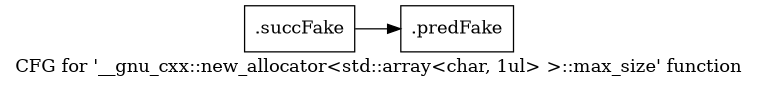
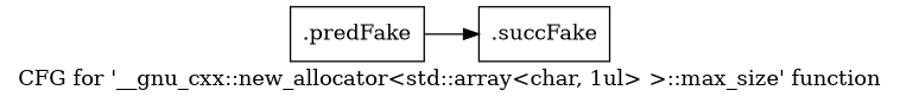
  digraph {
    label="CFG for '__gnu_cxx::new_allocator\<std::array\<char, 1ul\> \>::max_size' function"
    rankdir=LR
    node [shape=record]
    n1 [label="{.predFake}"]
    n2 [filename="/home/akhilkushe/Xilinx/Vitis_HLS/2021.2/tps/lnx64/gcc-6.2.0/lib/gcc/x86_64-pc-linux-gnu/6.2.0/../../../../include/c++/6.2.0/ext/new_allocator.h" label="{.succFake}" linenumber=114]
-   n2 -> n1 [execusionnum=1 filename="/home/akhilkushe/Xilinx/Vitis_HLS/2021.2/tps/lnx64/gcc-6.2.0/lib/gcc/x86_64-pc-linux-gnu/6.2.0/../../../../include/c++/6.2.0/ext/new_allocator.h"]
+   n1 -> n2 [execusionnum=1 filename="/home/akhilkushe/Xilinx/Vitis_HLS/2021.2/tps/lnx64/gcc-6.2.0/lib/gcc/x86_64-pc-linux-gnu/6.2.0/../../../../include/c++/6.2.0/ext/new_allocator.h"]
  }
